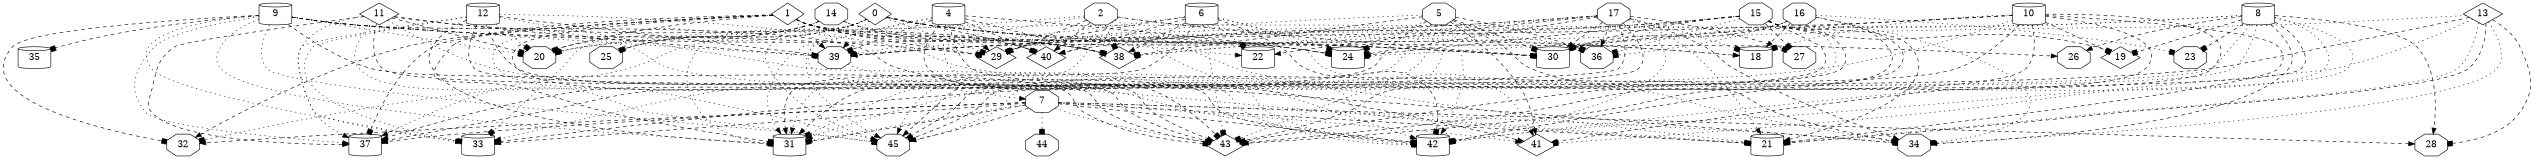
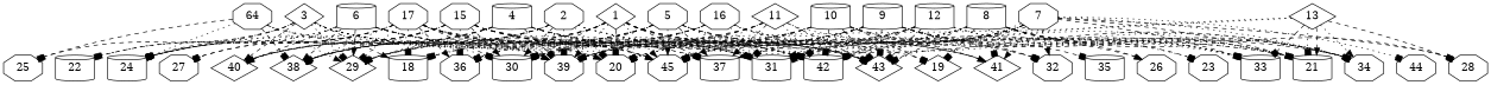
  digraph {
    node [alpha=0.09 shape=octagon]
    edge [arrowhead=normal style=dashed]
    1 [alpha=0.16 expect_size=718675568888519852032 shape=diamond]
    20 [alpha=0.03 expect_size=174609129531345207296]
    26 [alpha=0.17 expect_size=1187963531166736187392]
    29 [expect_size=16555234597750140 shape=diamond]
    30 [alpha=0.13 expect_size=797629372980040 shape=cylinder]
    31 [alpha=0.17 expect_size=1108048908914400512 shape=cylinder]
    32 [expect_size=162643399460058]
    36 [alpha=0.05 expect_size=30456984966383600]
    37 [alpha=0.12 expect_size=229678130346852352000 shape=cylinder]
    38 [alpha=0.06 expect_size=270613204136418560 shape=diamond]
    39 [alpha=0.12 expect_size=582902226653464756224]
    40 [alpha=0.10 expect_size=540487275592174 shape=diamond]
    43 [alpha=0.04 expect_size=311547476480205258752 shape=diamond]
    45 [alpha=0.13 expect_size=482556764983737]
    2 [alpha=0.17 expect_size=30331809445952792]
    18 [alpha=0.20 expect_size=288071522693165350912 shape=cylinder]
    21 [alpha=0.20 expect_size=34256762197751365632 shape=cylinder]
    42 [alpha=0.02 expect_size=42112758149095680 shape=cylinder]
-   3 [alpha=0.16 expect_size=88378240753473904 shape=diamond label=0]
+   3 [alpha=0.16 expect_size=88378240753473904 shape=diamond]
    22 [alpha=0.00 expect_size=1667992070736540672 shape=cylinder]
    24 [alpha=0.11 expect_size=3670781197815906304 shape=cylinder]
    25 [alpha=0.19 expect_size=17606401608339844]
    4 [alpha=0.04 expect_size=10743687747389936 shape=cylinder]
    41 [alpha=0.15 expect_size=325996113367436099584 shape=diamond]
    5 [alpha=0.04 expect_size=807111811423181]
    34 [alpha=0.16 expect_size=142052169984333552]
    6 [expect_size=1025097571700301627392 shape=cylinder]
    7 [alpha=0.08 expect_size=38132909814344528]
    28 [expect_size=1199477890448032]
    33 [alpha=0.05 expect_size=289456308863555862528 shape=cylinder]
    44 [alpha=0.10 expect_size=38072137784884104]
    8 [alpha=0.11 expect_size=1765592173940815429632 shape=cylinder]
    19 [alpha=0.15 expect_size=2842902959367389184 shape=diamond]
    23 [alpha=0.13 expect_size=581135015503553024]
    9 [alpha=0.04 expect_size=100227571114296976 shape=cylinder]
    35 [alpha=0.11 expect_size=96369182178963095552 shape=cylinder]
    10 [alpha=0.14 expect_size=701196315095589760 shape=cylinder]
    11 [alpha=0.01 expect_size=427116905989566103552 shape=diamond]
    12 [alpha=0.15 expect_size=845389895522580430848 shape=cylinder]
    13 [alpha=0.10 expect_size=1808315596654735872 shape=diamond]
-   14 [alpha=0.13 expect_size=1271628703931039744000]
+   14 [alpha=0.13 expect_size=1271628703931039744000 label=64]
    15 [alpha=0.20 expect_size=1603504558338212]
    27 [alpha=0.18 expect_size=421609341693577920512]
    16 [alpha=0.11 expect_size=2135466376745607]
    17 [alpha=0.01 expect_size=17869332744552928]
    1 -> 20 [arrowhead=box]
    1 -> 26
    1 -> 29 [arrowhead=box]
    1 -> 30
    1 -> 31 [arrowhead=box]
    1 -> 32
    1 -> 36 [arrowhead=box style=dotted]
    1 -> 37 [arrowhead=box]
    1 -> 38 [arrowhead=box]
    1 -> 39 [style=dotted]
    1 -> 40 [arrowhead=box]
    1 -> 43
    1 -> 45 [style=dotted]
    2 -> 20 [arrowhead=box style=dotted]
    2 -> 29
    2 -> 30
    2 -> 32 [arrowhead=box style=dotted]
    2 -> 38 [arrowhead=box]
    2 -> 39 [arrowhead=box style=dotted]
    2 -> 40
    2 -> 18 [style=dotted]
    2 -> 21 [style=dotted]
    2 -> 42 [style=dotted]
    3 -> 20 [style=dotted]
    3 -> 29 [arrowhead=box style=dotted]
    3 -> 30 [arrowhead=box style=dotted]
    3 -> 31 [style=dotted]
    3 -> 37 [style=dotted]
    3 -> 39 [style=dotted]
    3 -> 40
    3 -> 45 [style=dotted]
    3 -> 18
    3 -> 42 [arrowhead=box style=dotted]
    3 -> 22 [style=dotted]
    3 -> 24 [arrowhead=box]
    3 -> 25 [arrowhead=box]
    4 -> 29 [style=dotted]
    4 -> 31 [style=dotted]
    4 -> 38
    4 -> 39 [arrowhead=box]
    4 -> 40
    4 -> 43 [arrowhead=box]
    4 -> 45 [style=dotted]
    4 -> 42 [arrowhead=box style=dotted]
    4 -> 24
    4 -> 41
    5 -> 29 [arrowhead=box style=dotted]
    5 -> 30 [arrowhead=box]
    5 -> 31 [style=dotted]
    5 -> 36 [arrowhead=box]
    5 -> 37
    5 -> 38 [arrowhead=box]
    5 -> 43 [arrowhead=box style=dotted]
    5 -> 45 [style=dotted]
    5 -> 42 [style=dotted]
    5 -> 24 [arrowhead=box style=dotted]
    5 -> 41
    5 -> 34 [arrowhead=box]
    6 -> 29
    6 -> 31
    6 -> 38
    6 -> 39 [style=dotted]
    6 -> 40
    6 -> 43 [arrowhead=box style=dotted]
    6 -> 42 [arrowhead=box]
    6 -> 22 [arrowhead=box style=dotted]
    6 -> 24 [arrowhead=box style=dotted]
    6 -> 41 [style=dotted]
    7 -> 31 [style=dotted]
    7 -> 31 [arrowhead=box]
    7 -> 32
    7 -> 37
-   39 -> 7 [style=dotted]
+   7 -> 39 [style=dotted]
    7 -> 43 [arrowhead=box style=dotted]
    7 -> 45
    7 -> 21 [arrowhead=box]
    7 -> 42 [arrowhead=box]
    7 -> 41 [style=dotted]
    7 -> 34 [arrowhead=box style=dotted]
    7 -> 28
    7 -> 33
    7 -> 44 [arrowhead=box style=dotted]
    8 -> 20 [arrowhead=box style=dotted]
    8 -> 26
    8 -> 29 [arrowhead=box style=dotted]
    8 -> 31 [style=dotted]
    8 -> 43
    8 -> 45 [style=dotted]
    8 -> 42 [style=dotted]
    8 -> 41 [arrowhead=box style=dotted]
    8 -> 34
    8 -> 28
    8 -> 19 [arrowhead=box]
    8 -> 23 [arrowhead=box]
    9 -> 20 [arrowhead=box style=dotted]
    9 -> 29 [arrowhead=box]
    9 -> 30
    9 -> 31 [arrowhead=box style=dotted]
    9 -> 32 [arrowhead=box]
    9 -> 37 [style=dotted]
    9 -> 39 [arrowhead=box style=dotted]
    9 -> 43 [arrowhead=box]
    9 -> 45 [arrowhead=box style=dotted]
    9 -> 21 [style=dotted]
    9 -> 34 [arrowhead=box]
    9 -> 33 [style=dotted]
    9 -> 35 [arrowhead=box]
    10 -> 30
    10 -> 39
    10 -> 43 [arrowhead=box]
    10 -> 45 [arrowhead=box]
    10 -> 18 [arrowhead=box style=dotted]
    10 -> 21
    10 -> 42 [arrowhead=box]
    10 -> 41
    10 -> 33 [style=dotted]
    10 -> 19 [arrowhead=box]
    11 -> 20 [arrowhead=box]
    11 -> 37
    11 -> 38
    11 -> 39
    11 -> 43 [arrowhead=box]
    11 -> 45 [arrowhead=box style=dotted]
    11 -> 42 [arrowhead=box style=dotted]
    11 -> 33 [style=dotted]
    12 -> 20 [arrowhead=box style=dotted]
    12 -> 31 [arrowhead=box]
    12 -> 37 [style=dotted]
    12 -> 39
    12 -> 43 [arrowhead=box]
    12 -> 21 [style=dotted]
    12 -> 42
    12 -> 34 [style=dotted]
    12 -> 33 [arrowhead=box style=dotted]
    13 -> 30 [arrowhead=box style=dotted]
    13 -> 21 [arrowhead=box style=dotted]
    13 -> 21
    13 -> 42 [arrowhead=box style=dotted]
    13 -> 34 [style=dotted]
    13 -> 28 [arrowhead=box]
    13 -> 33 [arrowhead=box]
    14 -> 20
    14 -> 29 [style=dotted]
    14 -> 38 [arrowhead=box]
    14 -> 24 [arrowhead=box style=dotted]
    14 -> 25
    14 -> 33 [arrowhead=box style=dotted]
    15 -> 30
    15 -> 31
    15 -> 36 [arrowhead=box style=dotted]
    15 -> 38 [arrowhead=box style=dotted]
    15 -> 40
    15 -> 43
    15 -> 45
    15 -> 21
    15 -> 24
    15 -> 19 [arrowhead=box]
    15 -> 27 [arrowhead=box]
    16 -> 30 [arrowhead=box]
    16 -> 31 [arrowhead=box style=dotted]
    16 -> 36 [arrowhead=box style=dotted]
    16 -> 39 [style=dotted]
    16 -> 43 [arrowhead=box]
    16 -> 18
    16 -> 24 [arrowhead=box style=dotted]
    16 -> 34 [arrowhead=box style=dotted]
    16 -> 23 [arrowhead=box style=dotted]
    17 -> 29 [arrowhead=box style=dotted]
    17 -> 30
    17 -> 36
    17 -> 37 [arrowhead=box]
    17 -> 38 [arrowhead=box style=dotted]
    17 -> 39
    17 -> 45
    17 -> 18 [arrowhead=box style=dotted]
    17 -> 21 [style=dotted]
    17 -> 42 [style=dotted]
    17 -> 22
    17 -> 24 [arrowhead=box]
    17 -> 34
    17 -> 27 [arrowhead=box]
  }
